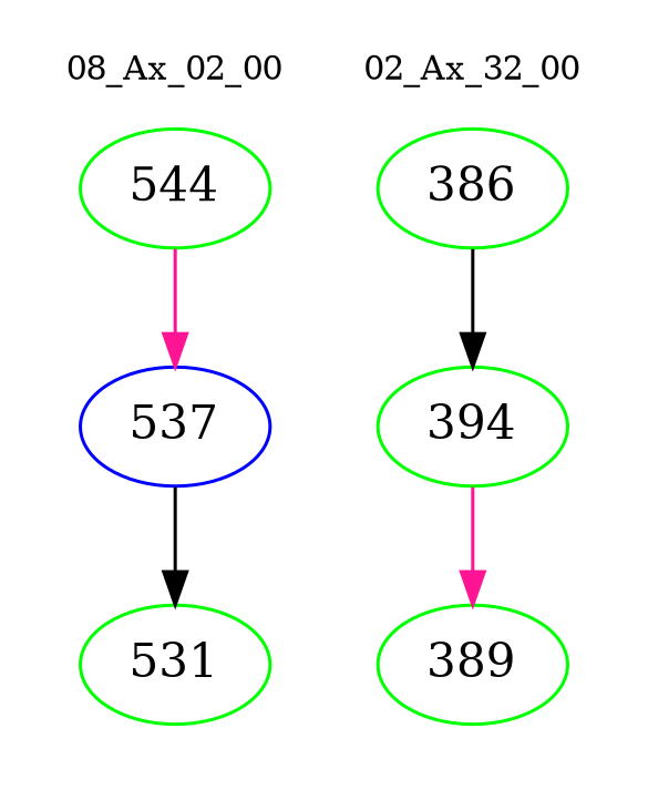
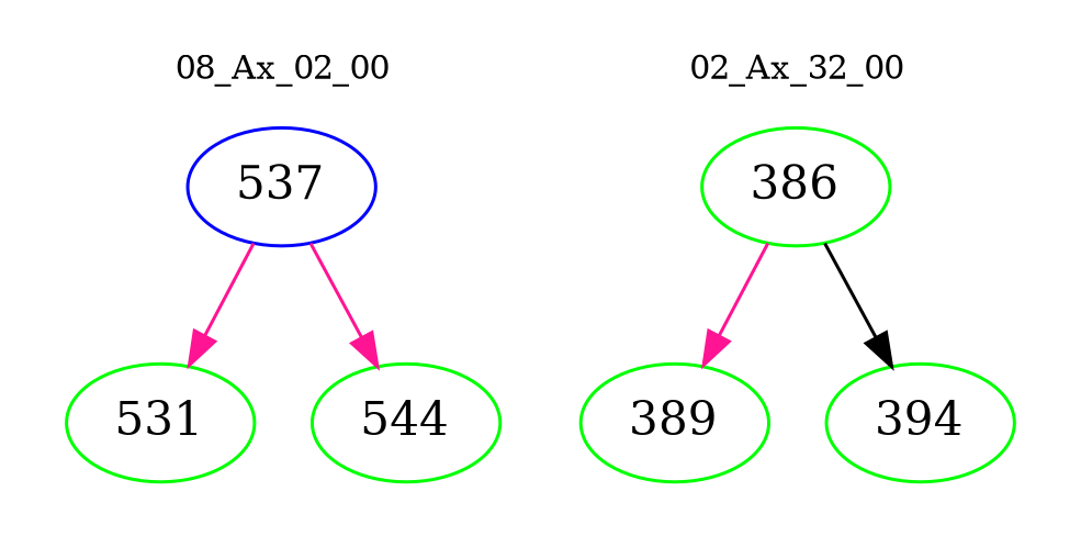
  digraph {
    node [color=green]
    edge [color=black]
    n1 [color=blue label=537]
    n2 [label=531]
    n3 [label=544]
    n4 [label=386]
    n5 [label=389]
    n6 [label=394]
    subgraph cluster_1 {
      color=white
      fontsize=10
      label="08_Ax_02_00"
      n1
      n2
      n3
    }
    subgraph cluster_2 {
      color=white
      fontsize=10
      label="02_Ax_32_00"
      n4
      n5
      n6
    }
-   n1 -> n2
-   n3 -> n1 [color=deeppink]
-   n6 -> n5 [color=deeppink]
+   n1 -> n2 [color=deeppink]
+   n1 -> n3 [color=deeppink]
+   n4 -> n5 [color=deeppink]
    n4 -> n6
  }
